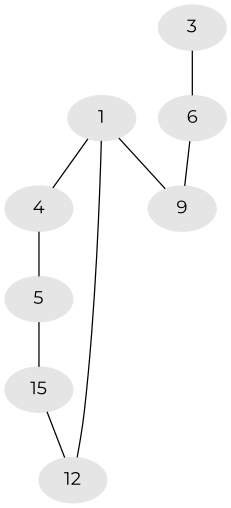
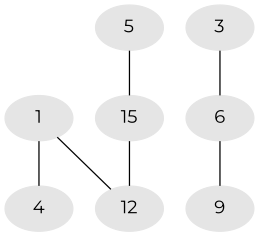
  graph {
    fontname=Montserrat
    node [color=gray90 fontname=Montserrat style=filled]
    edge [fontname=Montserrat]
    1 [super="+2+15"]
    4 [super="+8+18"]
    9 [super="+19"]
    12 [super="+7+11+16+17"]
    3 [super="+13"]
    6 [super="+2+20"]
    5 [super="+7"]
    n8 [label=15 super="+11+14+16"]
    1 -- 4
-   1 -- 9
    1 -- 12
-   4 -- 5
    3 -- 6
    6 -- 9
    5 -- n8
    n8 -- 12
  }
